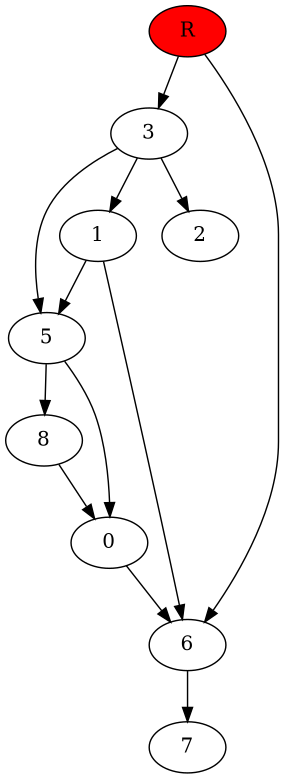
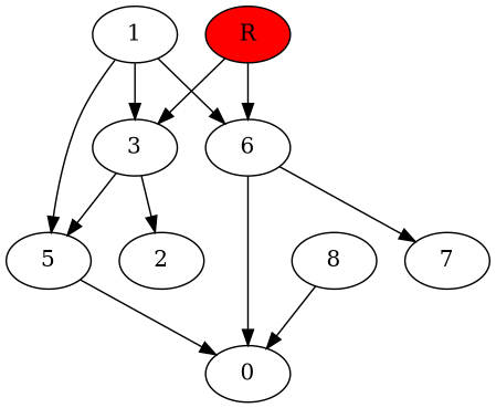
  digraph {
    1
    3
    5
    6
    2
    8
    n7 [label=0]
    7
    R [fillcolor="#ff0000" style=filled]
-   3 -> 1
+   1 -> 3
    1 -> 5
    1 -> 6
    3 -> 5
    3 -> 2
-   5 -> 8
    5 -> n7
    6 -> 7
    8 -> n7
-   n7 -> 6
+   6 -> n7
    R -> 3
    R -> 6
  }
